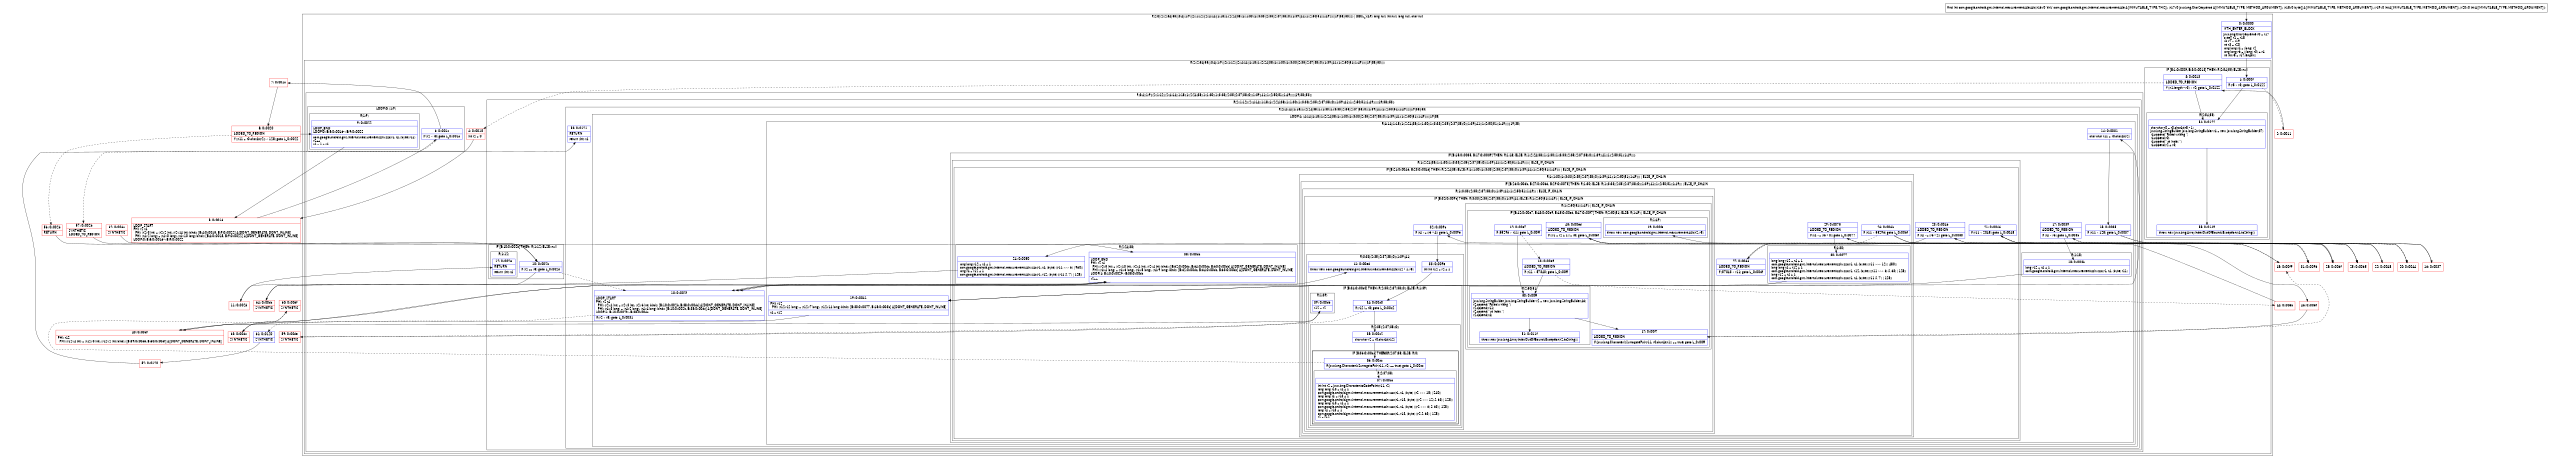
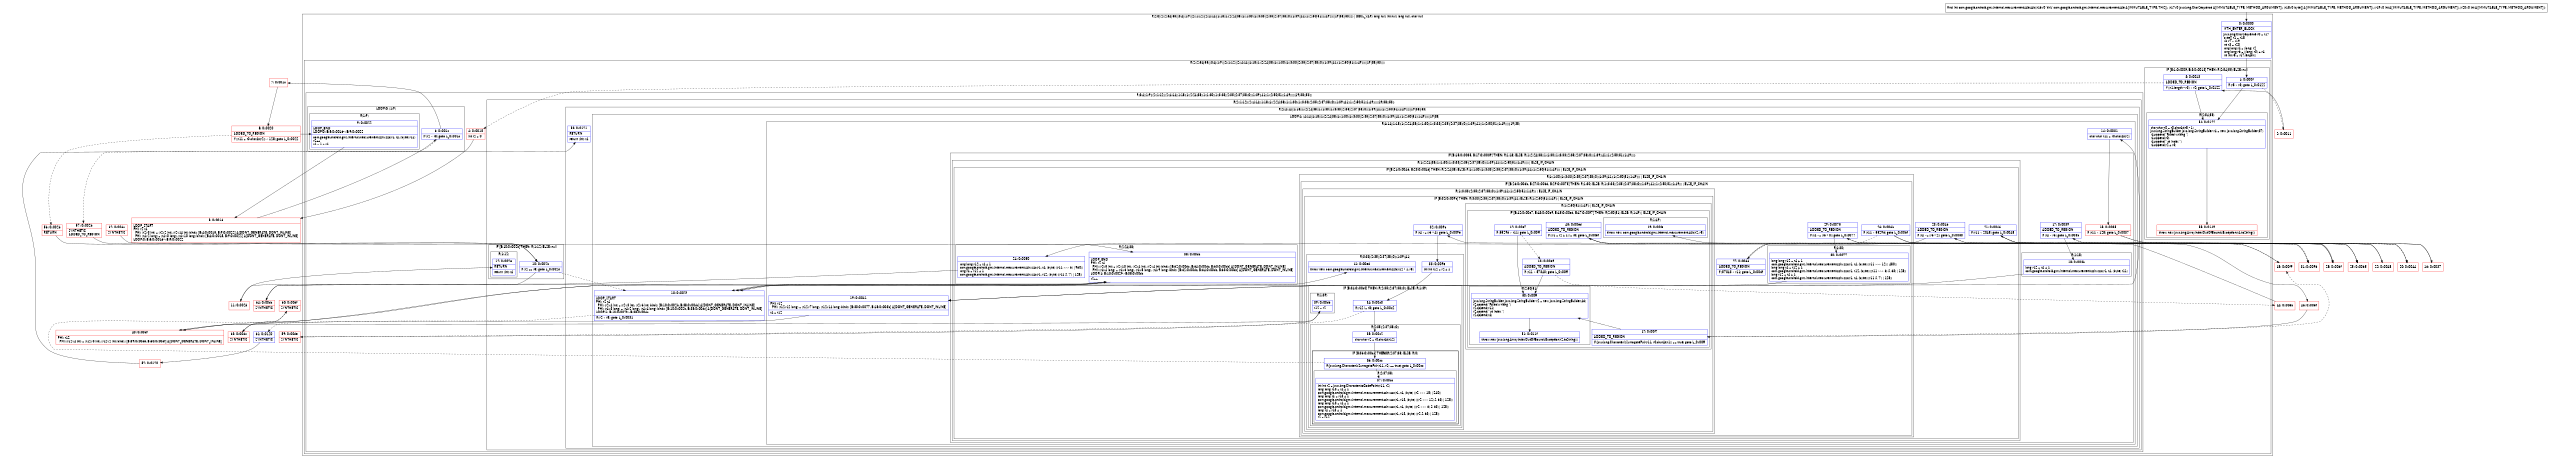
  digraph {
    fontname=Lato
    node [color=blue fontname=Lato shape=record]
    edge [fontname=Lato]
    n1 [label="{54\:\ 0x0122|char char r0 = r0.charAt(r8 \- 1)\ljava.lang.StringBuilder java.lang.StringBuilder r4 = new java.lang.StringBuilder(37)\lr4.append(\"Failed writing \")\lr4.append(r0)\lr4.append(\" at index \")\lr4.append(r2 + r3)\l}"]
-   n2 [label="{55\:\ 0x0149|throw new java.lang.ArrayIndexOutOfBoundsException(r4.toString())\l}"]
+   n2 [color=red label="{55\:\ 0x0149|throw new java.lang.ArrayIndexOutOfBoundsException(r4.toString())\l}"]
    n3 [label="{1\:\ 0x000f|if (r8 \> r3) goto L_0x0122\l}"]
    n4 [label="{3\:\ 0x0013|ADDED_TO_REGION\l|if ((r1.length \- r3) \< r2) goto L_0x0122\l}"]
    n5 [label="{9\:\ 0x0022|LOOP_END\lLOOP:0: B:5:0x0016\-\>B:9:0x0022\l|com.google.android.gms.internal.measurement.zzhv.zza(r1, r4, (byte) r11)\lr2++\lr4 = 1 + r4\l}"]
    n6 [label="{6\:\ 0x001a|if (r2 \< r8) goto L_0x001c\l}"]
    n7 [label="{12\:\ 0x002e|RETURN\l|return (int) r4\l}"]
    n8 [label="{10\:\ 0x002b|if (r2 == r8) goto L_0x002d\l}"]
    n9 [label="{18\:\ 0x003b|long r12 = r4 + 1\lcom.google.android.gms.internal.measurement.zzhv.zza(r1, r4, (byte) r11)\l}"]
    n10 [label="{24\:\ 0x0050|long long r12 = r4 + 1\lcom.google.android.gms.internal.measurement.zzhv.zza(r1, r4, (byte) ((r11 \>\>\> 6) \| 960))\llong r4 = r12 + 1\lcom.google.android.gms.internal.measurement.zzhv.zza(r1, r12, (byte) ((r11 & '?') \| 128))\l}"]
    n11 [label="{38\:\ 0x00da|LOOP_END\lPHI: r2 r4 \l  PHI: (r2v5 int) = (r2v13 int), (r2v4 int), (r2v4 int) binds: [B:62:0x00da, B:64:0x00da, B:63:0x00da] A[DONT_GENERATE, DONT_INLINE]\l  PHI: (r4v4 long) = (r4v6 long), (r4v8 long), (r4v9 long) binds: [B:62:0x00da, B:64:0x00da, B:63:0x00da] A[DONT_GENERATE, DONT_INLINE]\lLOOP:1: B:13:0x002f\-\>B:38:0x00da\l|r2++\l}"]
    n12 [label="{30\:\ 0x0077|long long r12 = r4 + 1\lcom.google.android.gms.internal.measurement.zzhv.zza(r1, r4, (byte) ((r11 \>\>\> 12) \| 480))\llong long r4 = r12 + 1\lcom.google.android.gms.internal.measurement.zzhv.zza(r1, r12, (byte) (((r11 \>\>\> 6) & 63) \| 128))\llong r12 = r4 + 1\lcom.google.android.gms.internal.measurement.zzhv.zza(r1, r4, (byte) ((r11 & '?') \| 128))\l}"]
    n13 [label="{37\:\ 0x00ac|int int r2 = java.lang.Character.toCodePoint(r11, r2)\llong long r13 = r4 + 1\lcom.google.android.gms.internal.measurement.zzhv.zza(r1, r4, (byte) ((r2 \>\>\> 18) \| 240))\llong long r4 = r13 + 1\lcom.google.android.gms.internal.measurement.zzhv.zza(r1, r13, (byte) (((r2 \>\>\> 12) & 63) \| 128))\llong long r13 = r4 + 1\lcom.google.android.gms.internal.measurement.zzhv.zza(r1, r4, (byte) (((r2 \>\>\> 6) & 63) \| 128))\llong r4 = r13 + 1\lcom.google.android.gms.internal.measurement.zzhv.zza(r1, r13, (byte) ((r2 & 63) \| 128))\lr2 = r12\l}"]
    n14 [label="{36\:\ 0x00aa|if (java.lang.Character.isSurrogatePair(r11, r2) == true) goto L_0x00ac\l}"]
    n15 [label="{35\:\ 0x00a2|char char r2 = r0.charAt(r12)\l}"]
    n16 [label="{39\:\ 0x00de|r12 = r2\l}"]
    n17 [label="{34\:\ 0x00a0|if (r12 != r8) goto L_0x00a2\l}"]
    n18 [label="{33\:\ 0x009e|int int r12 = r2 + 1\l}"]
    n19 [label="{41\:\ 0x00e6|throw new com.google.android.gms.internal.measurement.zzib(r12 \- 1, r8)\l}"]
    n20 [label="{50\:\ 0x00ff|java.lang.StringBuilder java.lang.StringBuilder r2 = new java.lang.StringBuilder(46)\lr2.append(\"Failed writing \")\lr2.append(r11)\lr2.append(\" at index \")\lr2.append(r4)\l}"]
    n21 [label="{51\:\ 0x011f|throw new java.lang.ArrayIndexOutOfBoundsException(r2.toString())\l}"]
    n22 [label="{49\:\ 0x00fe|throw new com.google.android.gms.internal.measurement.zzib(r2, r8)\l}"]
    n23 [label="{42\:\ 0x00e7|if (55296 \> r11) goto L_0x00ff\l}"]
    n24 [label="{43\:\ 0x00e9|ADDED_TO_REGION\l|if (r11 \> 57343) goto L_0x00ff\l}"]
    n25 [label="{45\:\ 0x00ed|ADDED_TO_REGION\l|if ((r1 = r2 + 1) != r8) goto L_0x00ef\l}"]
    n26 [label="{47\:\ 0x00f7|ADDED_TO_REGION\l|if (java.lang.Character.isSurrogatePair(r11, r0.charAt(r1)) == true) goto L_0x00ff\l}"]
    n27 [label="{32\:\ 0x009c|if (r4 \<= (r6 \- 4)) goto L_0x009e\l}"]
    n28 [label="{26\:\ 0x006b|if (r11 \< 55296) goto L_0x006f\l}"]
    n29 [label="{27\:\ 0x006d|ADDED_TO_REGION\l|if (57343 \< r11) goto L_0x006f\l}"]
    n30 [label="{29\:\ 0x0075|ADDED_TO_REGION\l|if (r4 \<= (r6 \- 3)) goto L_0x0077\l}"]
    n31 [label="{21\:\ 0x0046|if (r11 \< 2048) goto L_0x0048\l}"]
    n32 [label="{23\:\ 0x004e|ADDED_TO_REGION\l|if (r4 \<= (r6 \- 2)) goto L_0x0050\l}"]
-   n33 [label="{15\:\ 0x0035|if (r11 \< 128) goto L_0x0037\l}"]
+   n33 [color=red label="{15\:\ 0x0035|if (r11 \< 128) goto L_0x0037\l}"]
    n34 [label="{17\:\ 0x0039|ADDED_TO_REGION\l|if (r4 \< r6) goto L_0x003b\l}"]
    n35 [label="{14\:\ 0x0031|char char r11 = r0.charAt(r2)\l}"]
    n36 [label="{19\:\ 0x0041|PHI: r12 \l  PHI: (r12v12 long) = (r12v7 long), (r12v14 long) binds: [B:30:0x0077, B:18:0x003b] A[DONT_GENERATE, DONT_INLINE]\l|r4 = r12\l}"]
    n37 [label="{13\:\ 0x002f|LOOP_START\lPHI: r2 r4 \l  PHI: (r2v4 int) = (r2v3 int), (r2v6 int) binds: [B:10:0x002b, B:38:0x00da] A[DONT_GENERATE, DONT_INLINE]\l  PHI: (r4v3 long) = (r4v2 long), (r4v4 long) binds: [B:10:0x002b, B:38:0x00da] A[DONT_GENERATE, DONT_INLINE]\lLOOP:1: B:13:0x002f\-\>B:38:0x00da\l|if (r2 \< r8) goto L_0x0031\l}"]
    n38 [label="{53\:\ 0x0121|RETURN\l|return (int) r4\l}"]
    n39 [color=red label="{4\:\ 0x0015|int r2 = 0\l}"]
    n40 [label="{0\:\ 0x0000|MTH_ENTER_BLOCK\l|java.lang.CharSequence r0 = r17\lbyte[] r1 = r18\lint r2 = r19\lint r3 = r20\llong long r4 = (long) r2\llong long r6 = ((long) r3) + r4\lint int r8 = r17.length()\l}"]
    n41 [color=red label="{2\:\ 0x0011}"]
    n42 [color=red label="{5\:\ 0x0016|LOOP_START\lPHI: r2 r4 \l  PHI: (r2v3 int) = (r2v2 int), (r2v14 int) binds: [B:4:0x0015, B:9:0x0022] A[DONT_GENERATE, DONT_INLINE]\l  PHI: (r4v2 long) = (r4v0 long), (r4v10 long) binds: [B:4:0x0015, B:9:0x0022] A[DONT_GENERATE, DONT_INLINE]\lLOOP:0: B:5:0x0016\-\>B:9:0x0022\l}"]
    n43 [color=red label="{7\:\ 0x001c}"]
    n44 [color=red label="{57\:\ 0x002b|SYNTHETIC\lADDED_TO_REGION\l}"]
    n45 [color=red label="{11\:\ 0x002d}"]
    n46 [color=red label="{64\:\ 0x00da|SYNTHETIC\l}"]
    n47 [color=red label="{60\:\ 0x00df|SYNTHETIC\l}"]
    n48 [color=red label="{40\:\ 0x00df|PHI: r12 \l  PHI: (r12v4 int) = (r12v3 int), (r12v2 int) binds: [B:39:0x00de, B:60:0x00df] A[DONT_GENERATE, DONT_INLINE]\l}"]
    n49 [color=red label="{59\:\ 0x00de|SYNTHETIC\l}"]
    n50 [color=red label="{44\:\ 0x00eb}"]
    n51 [color=red label="{46\:\ 0x00ef}"]
    n52 [color=red label="{48\:\ 0x00f9}"]
    n53 [color=red label="{25\:\ 0x0065}"]
    n54 [color=red label="{28\:\ 0x006f}"]
    n55 [color=red label="{31\:\ 0x0096}"]
    n56 [color=red label="{22\:\ 0x0048}"]
    n57 [color=red label="{16\:\ 0x0037}"]
    n58 [color=red label="{20\:\ 0x0044}"]
    n59 [color=red label="{63\:\ 0x00da|SYNTHETIC\l}"]
    n60 [label="{61\:\ 0x0120|SYNTHETIC\l}"]
    n61 [color=red label="{8\:\ 0x0020|ADDED_TO_REGION\l|if ((r11 = r0.charAt(r2)) \< 128) goto L_0x0022\l}"]
    n62 [color=red label="{52\:\ 0x0120}"]
    n63 [color=red label="{62\:\ 0x00da|SYNTHETIC\l}"]
    n64 [color=red label="{56\:\ 0x002b|RETURN\l}"]
    n65 [label="{final int com.google.android.gms.internal.measurement.zzie.zzb((r16v0 'this' com.google.android.gms.internal.measurement.zzie A[IMMUTABLE_TYPE, THIS]), (r17v0 java.lang.CharSequence A[IMMUTABLE_TYPE, METHOD_ARGUMENT]), (r18v0 byte[] A[IMMUTABLE_TYPE, METHOD_ARGUMENT]), (r19v0 int A[IMMUTABLE_TYPE, METHOD_ARGUMENT]), (r20v0 int A[IMMUTABLE_TYPE, METHOD_ARGUMENT])) }" color=""]
    subgraph cluster_1 {
      label="R(2:0|(2:(2:54|55)|(3:4|(1:9)|(2:(1:12)|(2:(4:14|(1:18)(1:(2:24|38)(1:(1:30)(1:(3:33|(2:35|(2:37|38)(0))(1:39)|41)(1:(2:50|51)(1:49)))))|19|38)|53))))) | DECL_VAR: long null, int null, long null, char null\l"
      n40
      subgraph cluster_2 {
        label="R(2:(2:54|55)|(3:4|(1:9)|(2:(1:12)|(2:(4:14|(1:18)(1:(2:24|38)(1:(1:30)(1:(3:33|(2:35|(2:37|38)(0))(1:39)|41)(1:(2:50|51)(1:49)))))|19|38)|53))))"
        subgraph cluster_3 {
          label="IF [B:1:0x000f, B:3:0x0013] THEN: R(2:54|55) ELSE: null"
          n3
          n4
          subgraph cluster_4 {
            label="R(2:54|55)"
            n1
            n2
          }
        }
        subgraph cluster_5 {
          label="R(3:4|(1:9)|(2:(1:12)|(2:(4:14|(1:18)(1:(2:24|38)(1:(1:30)(1:(3:33|(2:35|(2:37|38)(0))(1:39)|41)(1:(2:50|51)(1:49)))))|19|38)|53)))"
          n39
          subgraph cluster_6 {
            label="LOOP:0: (1:9)"
            n6
            subgraph cluster_7 {
              label="R(1:9)"
              n5
            }
          }
          subgraph cluster_8 {
            label="R(2:(1:12)|(2:(4:14|(1:18)(1:(2:24|38)(1:(1:30)(1:(3:33|(2:35|(2:37|38)(0))(1:39)|41)(1:(2:50|51)(1:49)))))|19|38)|53))"
            subgraph cluster_9 {
              label="IF [B:10:0x002b] THEN: R(1:12) ELSE: null"
              n8
              subgraph cluster_10 {
                label="R(1:12)"
                n7
              }
            }
            subgraph cluster_11 {
              label="R(2:(4:14|(1:18)(1:(2:24|38)(1:(1:30)(1:(3:33|(2:35|(2:37|38)(0))(1:39)|41)(1:(2:50|51)(1:49)))))|19|38)|53)"
              n38
              subgraph cluster_12 {
                label="LOOP:1: (4:14|(1:18)(1:(2:24|38)(1:(1:30)(1:(3:33|(2:35|(2:37|38)(0))(1:39)|41)(1:(2:50|51)(1:49)))))|19|38)"
                n37
                subgraph cluster_13 {
                  label="R(4:14|(1:18)(1:(2:24|38)(1:(1:30)(1:(3:33|(2:35|(2:37|38)(0))(1:39)|41)(1:(2:50|51)(1:49)))))|19|38)"
                  n35
                  n36
                  subgraph cluster_14 {
                    label="IF [B:15:0x0035, B:17:0x0039] THEN: R(1:18) ELSE: R(1:(2:24|38)(1:(1:30)(1:(3:33|(2:35|(2:37|38)(0))(1:39)|41)(1:(2:50|51)(1:49)))))"
                    n33
                    n34
                    subgraph cluster_15 {
                      label="R(1:18)"
                      n9
                    }
                    subgraph cluster_16 {
                      label="R(1:(2:24|38)(1:(1:30)(1:(3:33|(2:35|(2:37|38)(0))(1:39)|41)(1:(2:50|51)(1:49))))) | ELSE_IF_CHAIN\l"
                      subgraph cluster_17 {
                        label="IF [B:21:0x0046, B:23:0x004e] THEN: R(2:24|38) ELSE: R(1:(1:30)(1:(3:33|(2:35|(2:37|38)(0))(1:39)|41)(1:(2:50|51)(1:49)))) | ELSE_IF_CHAIN\l"
                        n31
                        n32
                        subgraph cluster_18 {
                          label="R(2:24|38)"
                          n10
                          n11
                        }
                        subgraph cluster_19 {
                          label="R(1:(1:30)(1:(3:33|(2:35|(2:37|38)(0))(1:39)|41)(1:(2:50|51)(1:49)))) | ELSE_IF_CHAIN\l"
                          subgraph cluster_20 {
                            label="IF [B:26:0x006b, B:27:0x006d, B:29:0x0075] THEN: R(1:30) ELSE: R(1:(3:33|(2:35|(2:37|38)(0))(1:39)|41)(1:(2:50|51)(1:49))) | ELSE_IF_CHAIN\l"
                            n28
                            n29
                            n30
                            subgraph cluster_21 {
                              label="R(1:30)"
                              n12
                            }
                            subgraph cluster_22 {
                              label="R(1:(3:33|(2:35|(2:37|38)(0))(1:39)|41)(1:(2:50|51)(1:49))) | ELSE_IF_CHAIN\l"
                              subgraph cluster_23 {
                                label="IF [B:32:0x009c] THEN: R(3:33|(2:35|(2:37|38)(0))(1:39)|41) ELSE: R(1:(2:50|51)(1:49)) | ELSE_IF_CHAIN\l"
                                n27
                                subgraph cluster_24 {
                                  label="R(3:33|(2:35|(2:37|38)(0))(1:39)|41)"
                                  n18
                                  n19
                                  subgraph cluster_25 {
                                    label="IF [B:34:0x00a0] THEN: R(2:35|(2:37|38)(0)) ELSE: R(1:39)"
                                    n17
                                    subgraph cluster_26 {
                                      label="R(2:35|(2:37|38)(0))"
                                      n15
                                      subgraph cluster_27 {
                                        label="IF [B:36:0x00aa] THEN: R(2:37|38) ELSE: R(0)"
                                        n14
                                        subgraph cluster_28 {
                                          label="R(2:37|38)"
                                          n13
                                        }
                                        subgraph cluster_29 {
                                          label="R(0)"
                                        }
                                      }
                                    }
                                    subgraph cluster_30 {
                                      label="R(1:39)"
                                      n16
                                    }
                                  }
                                }
                                subgraph cluster_31 {
                                  label="R(1:(2:50|51)(1:49)) | ELSE_IF_CHAIN\l"
                                  subgraph cluster_32 {
                                    label="IF [B:42:0x00e7, B:43:0x00e9, B:45:0x00ed, B:47:0x00f7] THEN: R(2:50|51) ELSE: R(1:49) | ELSE_IF_CHAIN\l"
                                    n23
                                    n24
                                    n25
                                    n26
                                    subgraph cluster_33 {
                                      label="R(2:50|51)"
                                      n20
                                      n21
                                    }
                                    subgraph cluster_34 {
                                      label="R(1:49)"
                                      n22
                                    }
                                  }
                                }
                              }
                            }
                          }
                        }
                      }
                    }
                  }
                }
              }
            }
          }
        }
      }
    }
    n1 -> n2
    n3 -> n1
    n3 -> n41 [style=dashed]
    n4 -> n1
    n4 -> n39 [style=dashed]
    n5 -> n42
    n6 -> n43
    n6 -> n44 [style=dashed]
    n8 -> n37 [style=dashed]
    n8 -> n45
    n9 -> n36
    n10 -> n46
    n11 -> n37
    n11 -> n37
    n11 -> n37
    n12 -> n36
    n14 -> n13
    n14 -> n47 [style=dashed]
    n15 -> n14
    n16 -> n48
    n17 -> n15
    n17 -> n49 [style=dashed]
    n18 -> n17
    n20 -> n21
    n23 -> n20
    n23 -> n24 [style=dashed]
    n24 -> n20
    n24 -> n50 [style=dashed]
    n25 -> n51
    n25 -> n52 [style=dashed]
-   n20 -> n26
+   n26 -> n20
    n26 -> n52 [style=dashed]
    n27 -> n18
    n28 -> n29 [style=dashed]
    n28 -> n53
    n28 -> n54
    n29 -> n54
    n29 -> n55 [style=dashed]
    n30 -> n12
    n30 -> n55 [style=dashed]
    n31 -> n53 [style=dashed]
    n31 -> n56
    n32 -> n10
    n32 -> n53 [style=dashed]
    n33 -> n57
    n33 -> n58 [style=dashed]
    n34 -> n9
    n34 -> n58 [style=dashed]
    n35 -> n33
    n36 -> n59
    n37 -> n35
    n37 -> n60 [style=dashed]
    n39 -> n42
    n40 -> n3
    n41 -> n4
    n42 -> n6
    n43 -> n61
    n44 -> n8
    n45 -> n7
    n46 -> n11
    n47 -> n48
    n48 -> n19
    n49 -> n16
    n50 -> n25
    n51 -> n26
    n52 -> n22
    n54 -> n30
    n55 -> n27
    n56 -> n32
    n57 -> n34
    n58 -> n31
    n59 -> n11
    n60 -> n62
    n61 -> n5
    n61 -> n64 [style=dashed]
    n62 -> n38
    n63 -> n11
    n64 -> n8
    n65 -> n40
  }
